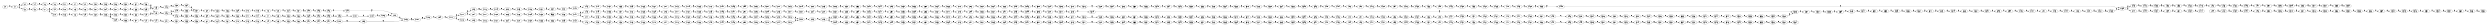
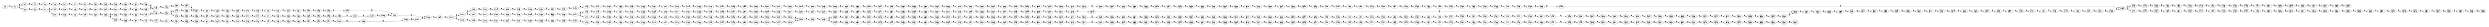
  strict digraph {
    rankdir=LR
    S0
    S1
    S2
    S3
    S4
    S5
    S6
    S7
    S8
    S9
    S10
    S11
    S12
    S13
    S14
    S15
    S16
    S17
    S18
    S19
    S20
    S21
    S22
    S23
    S24
    S25
    S26
    S27
    S28
    S29
    S30
    S31
    S32
    S33
    S34
    S35
    S36
    S37
    S38
    S39
    S40
    S41
    S42
    S43
    S44
    S45
    S46
    S47
    S48
    S49
    S50
    S51
    S52
    S53
    S54
    S55
    S56
    S57
    S58
    S59
    S60
    S61
    S62
    S63
    S64
    S65
    S66
    S67
    S68
    S69
    S70
    S71
    S72
    S73
    S74
    S75
    S76
    S77
    S78
    S79
    S80
    S81
    S82
    S83
    S84
    S85
    S86
    S87
    S88
    S89
    S90
    S91
    S92
    S93
    S94
    S95
    S96
    S97
    S98
    S99
    S100
    S101
    S102
    S103
    S104
    S105
    S106
    S107
    S108
    S109
    S110
    S111
    S112
    S113
    S114
    S115
    S116
    S117
    S118
    S119
    S120
    S121
    S122
    S123
    S124
    S125
    S126
    S127
    S128
    S129
    S130
    S131
    S132
    S133
    S134
    n136 [label=S935]
    S136
    S137
    S138
    S139
    S140
    S141
    S142
    S143
    S144
    S145
    S146
    S147
    S148
    S149
    S150
    S151
    S152
    S153
    S154
    S155
    S156
    S157
    S158
    S159
    S160
    S161
    S162
    S163
    S164
    S165
    S166
    S167
    S168
    S169
    S170
    S171
    S172
    S173
    S174
    S175
    S176
    S177
    S178
    S179
    S180
    S181
    S182
    S183
    S184
    S185
    S186
    S187
    S188
    S189
    S190
    S191
    S192
    S193
    S194
    S195
    S196
    S197
    S198
    S199
    S200
    S201
    S202
    S203
    S204
    S205
    S206
    S207
    S208
    S209
    S210
    S211
    S212
    S213
    S214
    S215
    S216
    S217
    S218
    S219
    S220
    S221
    S222
    S223
    S224
    S225
    S226
    S227
    S228
    S229
    S230
    S231
    S232
    S233
    S234
    S235
    S236
    S237
    S238
    S239
    S240
    S241
    S242
    S243
    S244
    S245
    S246
    S247
    S248
    S249
    S250
    S251
    S252
    S253
    S254
    S255
    S256
    S257
    S258
    S259
    S260
    S261
    S262
    S263
    S264
    S265
    S266
    S267
    S268
    S269
    S270
    S271
    S272
    S273
    S274
    S275
    S276
    S277
    S278
    S279
    S280
    S281
    S282
    S283
    S284
    S285
    S286
    S287
    S288
    S289
    S290
    S291
    S292
    S293
    S294
    S295
    S296
    S297
    S298
    S299
    S300
    S301
    S302
    S303
    S304
    S305
    S306
    S307
    S308
    S309
    S310
    S311
    S312
    S313
    S314
    S315
    S316
    S317
    S318
    S319
    S320
    S321
    S322
    S323
    S324
    S325
    S326
    S327
    S328
    S329
    S330
    S331
    S332
    S333
    S334
    S335
    S336
    S337
    S338
    S339
    S340
    S341
    S342
    S343
    S344
    S345
    S346
    S347
    S348
    S349
    S350
    S351
    S352
    S353
    S354
    S355
    S356
    S357
    S358
    S359
    S360
    S361
    S362
    S363
    S364
    S365
    S366
    S367
    S368
    S369
    S370
    S371
    S372
    S373
    S374
    S375
    S376
    S377
    S378
    S379
    S380
    S381
    S382
    S383
    S384
    S385
    S386
    S387
    S388
    S389
    S390
    S391
    S392
    S393
    S394
    S395
    S396
    S397
    S398
    S399
    S400
    S401
    S402
    S403
    S404
    S405
    S406
    S407
    S408
    S409
    S410
    S411
    S412
    S413
    S414
    S415
    S416
    S417
    S418
    S419
    S420
    S421
    S422
    S423
    S424
    S425
    S426
    S427
    S428
    S429
    S430
    S431
    S432
    S433
    S434
    S435
    S436
    S437
    S438
    S439
    S440
    S441
    S442
    S443
    S444
    S445
    S446
    S447
    S448
    S449
    S450
    S451
    S452
    S453
    S454
    S455
    S456
    S457
    S458
    S459
    S460
    S461
    S462
    S463
    S464
    S465
    S466
    S467
    S468
    S469
    S470
    S471
    S472
    S473
    S474
    S475
    S476
    S477
    S478
    S479
    S480
    S481
    S482
    S483
    S484
    S485
    S486
    S487
    S488
    S489
    S490
    S491
    S492
    S493
    S494
    S495
    S496
    S497
    S498
    S499
    S500
    S501
    S502
    S503
    S504
    S505
    S506
    S507
    S508
    S509
    S510
    S511
    S512
    S513
    S514
    S515
    S516
    S517
    S518
    S519
    S520
    S521
    S522
    S523
    S524
    S525
    S526
    S527
    S528
    S529
    S530
    S531
    S532
    S533
    S534
    S535
    S536
    S537
    S538
    S539
    S540
    S541
    S542
    S543
    S544
    S545
    S546
    S547
    S548
    S549
    S550
    S551
    S552
    S553
    S554
    S555
    S556
    S557
    S558
    S559
    S560
    S561
    S562
    S563
    S564
    S565
    S0 -> S1 [label=T]
    S1 -> S2 [label=G]
    S1 -> S3 [label=C]
    S2 -> S4 [label=G]
    S3 -> S5 [label=G]
    S4 -> S6 [label=G]
    S5 -> S7 [label=G]
    S6 -> S8 [label=T]
    S7 -> S9 [label=G]
    S7 -> S10 [label=C]
    S8 -> S11 [label=C]
    S9 -> S12 [label=C]
    S10 -> S13 [label=A]
    S11 -> S14 [label=C]
    S12 -> S15 [label=T]
    S13 -> S16 [label=C]
    S14 -> S17 [label=C]
    S15 -> S18 [label=C]
    S16 -> S19 [label=C]
    S17 -> S20 [label=G]
    S18 -> S21 [label=A]
    S19 -> S22 [label=G]
    S20 -> S23 [label=A]
    S21 -> S24 [label=C]
    S22 -> S25 [label=A]
    S23 -> S26 [label=G]
    S24 -> S27 [label=G]
    S25 -> S28 [label=G]
    S25 -> S29 [label=A]
    S26 -> S30 [label=T]
    S27 -> S31 [label=T]
    S28 -> S32 [label=T]
    S29 -> S33 [label=T]
    S30 -> S34 [label=C]
    S31 -> S35 [label=C]
    S32 -> S36 [label=C]
    S33 -> S37 [label=G]
    S34 -> S38 [label=C]
    S35 -> S39 [label=C]
    S36 -> S40 [label=C]
    S37 -> S41 [label=T]
    S38 -> S42 [label=A]
    S39 -> S43 [label=A]
    S40 -> S42 [label=A]
    S41 -> S44 [label=A]
    S42 -> S45 [label=G]
    S43 -> S46 [label=G]
    S44 -> S47 [label=G]
    S45 -> S48 [label=T]
    S45 -> S49 [label=C]
    S46 -> S50 [label=C]
    S47 -> S51 [label=T]
    S48 -> S52 [label=A]
    S49 -> S53 [label=T]
    S50 -> S54 [label=T]
    S51 -> S55 [label=T]
    S52 -> S56 [label=G]
    S53 -> S57 [label=T]
    S54 -> S57 [label=T]
    S55 -> S58 [label=T]
    S56 -> S59 [label=G]
    S57 -> S60 [label=C]
    S58 -> S61 [label=C]
    S59 -> S62 [label=G]
    S60 -> S63 [label=A]
    S61 -> S64 [label=A]
    S62 -> S65 [label=T]
    S63 -> S66 [label=C]
    S64 -> S67 [label=C]
    S65 -> S68 [label=C]
    S66 -> S69 [label=G]
    S67 -> S70 [label=T]
    S68 -> S71 [label=A]
    S69 -> S72 [label=C]
    S70 -> S73 [label=C]
    S71 -> S74 [label=C]
    S72 -> S75 [label=C]
    S73 -> S76 [label=C]
    S74 -> S77 [label=T]
    S75 -> S78 [label=C]
    S76 -> S79 [label=T]
    S77 -> S80 [label=C]
    S78 -> S81 [label=T]
    S79 -> S82 [label=T]
    S80 -> S83 [label=G]
    S81 -> S84 [label=T]
    S82 -> S85 [label=T]
    S83 -> S86 [label=C]
    S84 -> S87 [label=C]
    S85 -> S88 [label=C]
    S86 -> S89 [label=T]
    S87 -> S90 [label=A]
    S88 -> S91 [label=A]
    S89 -> S92 [label=T]
    S90 -> S93 [label=T]
    S91 -> S94 [label=T]
    S92 -> S95 [label=C]
    S93 -> S96 [label=C]
    S94 -> S97 [label=C]
    S95 -> S98 [label=A]
    S96 -> S99 [label=C]
    S97 -> S100 [label=C]
    S98 -> S101 [label=T]
    S99 -> S102 [label=A]
    S100 -> S103 [label=A]
    S101 -> S104 [label=C]
-   S102 -> S105 [label=G]
+   S102 -> S108 [label=G]
    S103 -> S105 [label=G]
    S104 -> S106 [label=C]
    S105 -> S107 [label=A]
    S106 -> S102 [label=A]
    S107 -> S108 [label=A]
    S108 -> S109 [label=C]
    S109 -> S110 [label=C]
    S110 -> S111 [label=A]
    S110 -> S112 [label=G]
    S111 -> S113 [label=G]
    S111 -> S114 [label=C]
    S112 -> S115 [label=G]
    S113 -> S116 [label=A]
    S114 -> S117 [label=C]
    S115 -> S118 [label=A]
    S116 -> S119 [label=C]
    S117 -> S120 [label=A]
    S118 -> S121 [label=C]
    S119 -> S122 [label=T]
    S120 -> S123 [label=C]
    S121 -> S124 [label=G]
    S122 -> S125 [label=C]
    S123 -> S126 [label=C]
    S124 -> S127 [label=C]
    S125 -> S128 [label=C]
    S126 -> S129 [label=C]
    S127 -> S130 [label=C]
    S128 -> S131 [label=C]
    S129 -> S132 [label=C]
    S130 -> S133 [label=C]
    S131 -> S134 [label=A]
    S132 -> n136 [label=T]
    S133 -> S136 [label=A]
    S134 -> S137 [label=C]
    n136 -> S138 [label=T]
    S136 -> S139 [label=T]
    S137 -> S140 [label=C]
    S138 -> S141 [label=C]
    S139 -> S142 [label=C]
    S140 -> S143 [label=T]
    S141 -> S144 [label=C]
    S141 -> S145 [label=G]
    S142 -> S146 [label=G]
    S143 -> S147 [label=G]
    S144 -> S148 [label=T]
    S145 -> S149 [label=A]
    S146 -> S150 [label=T]
    S147 -> S151 [label=C]
    S148 -> S152 [label=G]
    S149 -> S153 [label=T]
    S150 -> S154 [label=C]
    S151 -> S155 [label=C]
    S152 -> S156 [label=T]
    S153 -> S157 [label=C]
    S154 -> S158 [label=C]
    S155 -> S159 [label=A]
    S156 -> S160 [label=C]
    S157 -> S161 [label=G]
    S158 -> S162 [label=T]
    S159 -> S163 [label=G]
    S160 -> S164 [label=C]
    S161 -> S165 [label=T]
    S162 -> S166 [label=C]
    S163 -> S167 [label=T]
    S164 -> S168 [label=T]
    S165 -> S169 [label=T]
    S166 -> S170 [label=T]
    S167 -> S171 [label=C]
    S168 -> S172 [label=T]
    S169 -> S173 [label=T]
    S170 -> S174 [label=T]
    S171 -> S175 [label=G]
    S172 -> S176 [label=G]
    S173 -> S177 [label=G]
    S174 -> S178 [label=C]
    S175 -> S179 [label=T]
    S176 -> S180 [label=T]
    S177 -> S181 [label=T]
    S178 -> S182 [label=T]
    S179 -> S183 [label=A]
    S180 -> S184 [label=A]
    S181 -> S185 [label=A]
    S182 -> S186 [label=C]
    S183 -> S187 [label=A]
    S184 -> S188 [label=G]
    S185 -> S189 [label=G]
    S186 -> S190 [label=G]
    S187 -> S191 [label=G]
    S188 -> S192 [label=G]
    S189 -> S193 [label=G]
    S190 -> S194 [label=G]
    S191 -> S195 [label=A]
    S192 -> S196 [label=A]
    S193 -> S197 [label=A]
    S194 -> S198 [label=A]
    S195 -> S199 [label=C]
    S196 -> S200 [label=G]
    S197 -> S201 [label=A]
    S198 -> S202 [label=G]
    S199 -> S203 [label=G]
    S200 -> S204 [label=A]
    S201 -> S205 [label=A]
    S202 -> S206 [label=A]
    S203 -> S207 [label=G]
    S204 -> S208 [label=G]
    S205 -> S209 [label=G]
    S206 -> S210 [label=G]
    S207 -> S211 [label=C]
    S208 -> S212 [label=G]
    S209 -> S213 [label=G]
    S210 -> S214 [label=G]
    S211 -> S215 [label=T]
    S212 -> S216 [label=T]
    S213 -> S217 [label=T]
    S214 -> S218 [label=T]
    S215 -> S219 [label=C]
    S216 -> S220 [label=C]
    S217 -> S221 [label=C]
    S218 -> S220 [label=C]
    S219 -> S222 [label=T]
    S220 -> S223 [label=C]
    S221 -> S224 [label=C]
    S222 -> S225 [label=C]
    S223 -> S226 [label=C]
    S224 -> S227 [label=C]
    S225 -> S228 [label=G]
    S226 -> S229 [label=A]
    S226 -> S230 [label=G]
    S227 -> S231 [label=G]
    S228 -> S232 [label=A]
    S229 -> S233 [label=G]
    S230 -> S234 [label=G]
    S231 -> S235 [label=A]
    S232 -> S236 [label=A]
    S233 -> S237 [label=A]
    S234 -> S238 [label=A]
    S235 -> S239 [label=A]
    S236 -> S240 [label=G]
    S237 -> S241 [label=G]
    S238 -> S242 [label=G]
    S239 -> S243 [label=G]
    S240 -> S244 [label=T]
    S241 -> S245 [label=C]
    S242 -> S246 [label=G]
    S243 -> S247 [label=T]
    S244 -> S248 [label=C]
    S245 -> S249 [label=C]
    S246 -> S250 [label=C]
    S247 -> S251 [label=C]
    S248 -> S252 [label=G]
    S249 -> S253 [label=A]
    S250 -> S254 [label=G]
    S251 -> S255 [label=G]
    S252 -> S256 [label=C]
    S253 -> S257 [label=C]
    S254 -> S258 [label=T]
    S255 -> S259 [label=A]
    S256 -> S260 [label=G]
    S257 -> S261 [label=G]
    S258 -> S262 [label=G]
    S259 -> S263 [label=G]
    S260 -> S264 [label=G]
    S261 -> S265 [label=G]
    S262 -> S266 [label=G]
    S263 -> S267 [label=G]
    S264 -> S268 [label=C]
    S265 -> S269 [label=T]
    S266 -> S270 [label=T]
    S267 -> S271 [label=T]
    S268 -> S272 [label=T]
    S269 -> S273 [label=T]
    S270 -> S274 [label=A]
    S271 -> S275 [label=A]
    S272 -> S276 [label=A]
    S273 -> S277 [label=A]
    S274 -> S278 [label=T]
    S275 -> S279 [label=T]
    S276 -> S280 [label=T]
    S277 -> S281 [label=C]
    S278 -> S282 [label=G]
    S279 -> S283 [label=A]
    S280 -> S284 [label=A]
    S281 -> S285 [label=T]
    S282 -> S286 [label=A]
    S283 -> S287 [label=A]
    S284 -> S288 [label=G]
    S285 -> S289 [label=G]
    S286 -> S290 [label=G]
    S287 -> S291 [label=G]
    S288 -> S292 [label=T]
    S289 -> S293 [label=C]
    S290 -> S294 [label=C]
    S291 -> S295 [label=T]
    S292 -> S296 [label=A]
    S293 -> S297 [label=A]
    S294 -> S298 [label=G]
    S295 -> S299 [label=C]
    S296 -> S300 [label=G]
    S297 -> S301 [label=G]
    S298 -> S302 [label=G]
    S299 -> S303 [label=G]
    S300 -> S304 [label=C]
    S301 -> S305 [label=A]
    S302 -> S306 [label=T]
    S303 -> S307 [label=T]
    S304 -> S308 [label=C]
    S305 -> S309 [label=C]
    S306 -> S310 [label=C]
    S307 -> S311 [label=G]
    S308 -> S312 [label=G]
    S309 -> S313 [label=G]
    S310 -> S314 [label=G]
    S311 -> S315 [label=G]
    S312 -> S316 [label=A]
    S313 -> S317 [label=G]
    S314 -> S318 [label=C]
    S315 -> S319 [label=T]
    S316 -> S320 [label=A]
    S317 -> S321 [label=A]
    S318 -> S322 [label=A]
    S319 -> S323 [label=A]
    S320 -> S324 [label=A]
    S321 -> S325 [label=C]
    S322 -> S326 [label=C]
    S323 -> S327 [label=C]
    S324 -> S328 [label=C]
    S325 -> S329 [label=A]
    S326 -> S330 [label=G]
    S327 -> S331 [label=C]
    S328 -> S332 [label=C]
    S329 -> S333 [label=C]
    S330 -> S334 [label=C]
    S331 -> S335 [label=G]
    S332 -> S336 [label=C]
    S333 -> S337 [label=A]
    S334 -> S338 [label=G]
    S335 -> S339 [label=G]
    S336 -> S340 [label=C]
    S337 -> S341 [label=C]
    S338 -> S342 [label=C]
    S339 -> S343 [label=T]
    S340 -> S344 [label=G]
    S341 -> S345 [label=C]
    S342 -> S346 [label=G]
    S343 -> S347 [label=G]
    S344 -> S348 [label=A]
    S345 -> S349 [label=T]
    S346 -> S350 [label=G]
    S347 -> S351 [label=G]
    S348 -> S352 [label=C]
    S349 -> S353 [label=C]
    S350 -> S354 [label=C]
    S351 -> S355 [label=T]
    S352 -> S356 [label=T]
    S353 -> S357 [label=T]
    S354 -> S358 [label=T]
    S355 -> S359 [label=T]
    S356 -> S360 [label=A]
    S357 -> S361 [label=A]
    S358 -> S362 [label=G]
    S359 -> S363 [label=A]
    S360 -> S364 [label=G]
    S361 -> S365 [label=G]
    S362 -> S366 [label=G]
    S363 -> S367 [label=G]
    S364 -> S368 [label=A]
    S365 -> S369 [label=A]
    S366 -> S370 [label=A]
    S367 -> S371 [label=A]
    S368 -> S372 [label=A]
    S369 -> S373 [label=A]
    S370 -> S374 [label=A]
    S371 -> S375 [label=A]
    S372 -> S376 [label=T]
    S373 -> S377 [label=C]
    S374 -> S378 [label=T]
    S375 -> S379 [label=G]
    S376 -> S380 [label=C]
    S377 -> S381 [label=G]
    S378 -> S382 [label=G]
    S379 -> S383 [label=G]
    S380 -> S384 [label=G]
    S381 -> S385 [label=A]
    S382 -> S386 [label=G]
    S383 -> S387 [label=G]
    S384 -> S388 [label=G]
    S385 -> S389 [label=G]
    S386 -> S390 [label=G]
    S387 -> S391 [label=G]
    S388 -> S392 [label=G]
    S389 -> S393 [label=G]
    S390 -> S394 [label=G]
    S391 -> S395 [label=G]
    S392 -> S396 [label=T]
    S393 -> S397 [label=T]
    S394 -> S398 [label=T]
    S395 -> S399 [label=T]
    S396 -> S400 [label=A]
    S397 -> S401 [label=G]
    S398 -> S402 [label=C]
    S399 -> S403 [label=C]
    S400 -> S404 [label=T]
    S401 -> S405 [label=T]
    S402 -> S406 [label=C]
    S403 -> S407 [label=C]
    S404 -> S408 [label=C]
    S405 -> S409 [label=C]
    S406 -> S410 [label=G]
    S407 -> S411 [label=G]
    S408 -> S412 [label=C]
    S409 -> S413 [label=C]
    S410 -> S414 [label=C]
    S411 -> S415 [label=T]
    S412 -> S416 [label=C]
    S413 -> S417 [label=C]
    S414 -> S418 [label=C]
    S415 -> S419 [label=C]
    S416 -> S420 [label=G]
    S417 -> S421 [label=T]
    S418 -> S422 [label=G]
    S419 -> S423 [label=G]
    S420 -> S424 [label=A]
    S421 -> S425 [label=G]
    S422 -> S426 [label=G]
    S423 -> S427 [label=G]
    S424 -> S428 [label=A]
    S425 -> S429 [label=T]
    S426 -> S430 [label=A]
    S427 -> S431 [label=A]
    S428 -> S432 [label=A]
    S429 -> S433 [label=C]
    S430 -> S434 [label=A]
    S431 -> S435 [label=A]
    S432 -> S436 [label=G]
    S433 -> S437 [label=C]
    S434 -> S438 [label=C]
    S435 -> S439 [label=C]
    S436 -> S440 [label=T]
    S437 -> S441 [label=T]
    S438 -> S442 [label=T]
    S439 -> S443 [label=A]
    S439 -> S444 [label=T]
    S440 -> S445 [label=G]
    S441 -> S446 [label=A]
    S442 -> S447 [label=G]
    S443 -> S448 [label=G]
    S444 -> S449 [label=A]
    S445 -> S450 [label=T]
    S446 -> S451 [label=C]
    S447 -> S452 [label=C]
    S448 -> S453 [label=G]
    S449 -> S454 [label=C]
    S450 -> S455 [label=C]
    S451 -> S456 [label=T]
    S452 -> S457 [label=A]
    S453 -> S458 [label=A]
    S454 -> S459 [label=A]
    S455 -> S460 [label=G]
    S456 -> S461 [label=A]
    S457 -> S462 [label=A]
    S458 -> S463 [label=A]
    S459 -> S464 [label=A]
    S460 -> S465 [label=T]
    S461 -> S466 [label=C]
    S462 -> S467 [label=C]
    S463 -> S468 [label=T]
    S464 -> S469 [label=C]
    S465 -> S470 [label=C]
    S466 -> S471 [label=C]
    S467 -> S472 [label=C]
    S468 -> S473 [label=A]
    S469 -> S474 [label=G]
    S470 -> S475 [label=G]
    S471 -> S476 [label=A]
    S472 -> S477 [label=A]
    S473 -> S478 [label=G]
+   S474 -> S479 [label=A]
    S475 -> S480 [label=G]
    S476 -> S481 [label=G]
    S477 -> S482 [label=G]
    S478 -> S483 [label=T]
    S479 -> S484 [label=A]
    S480 -> S485 [label=A]
    S481 -> S486 [label=G]
    S482 -> S487 [label=A]
    S483 -> S488 [label=C]
    S484 -> S489 [label=A]
    S485 -> S490 [label=A]
    S486 -> S491 [label=A]
    S487 -> S492 [label=A]
    S488 -> S493 [label=T]
    S489 -> S494 [label=A]
    S490 -> S439 [label=C]
    S491 -> S495 [label=G]
    S492 -> S496 [label=C]
    S493 -> S497 [label=C]
    S494 -> S498 [label=C]
    S495 -> S499 [label=A]
    S496 -> S500 [label=A]
    S497 -> S501 [label=T]
    S498 -> S502 [label=A]
    S499 -> S503 [label=G]
    S500 -> S504 [label=G]
    S501 -> S505 [label=C]
    S502 -> S506 [label=G]
    S503 -> S507 [label=T]
    S504 -> S508 [label=C]
    S505 -> S509 [label=T]
    S506 -> S510 [label=A]
    S507 -> S511 [label=C]
    S508 -> S512 [label=C]
    S509 -> S513 [label=G]
    S510 -> S514 [label=A]
    S511 -> S515 [label=A]
    S512 -> S516 [label=G]
    S513 -> S517 [label=A]
    S514 -> S518 [label=G]
    S515 -> S519 [label=G]
    S516 -> S520 [label=T]
    S517 -> S521 [label=G]
    S518 -> S522 [label=G]
    S519 -> S523 [label=G]
    S520 -> S524 [label=C]
    S521 -> S525 [label=T]
    S522 -> S526 [label=G]
    S523 -> S527 [label=A]
    S524 -> S528 [label=C]
    S525 -> S529 [label=A]
    S526 -> S530 [label=G]
    S527 -> S531 [label=C]
    S528 -> S532 [label=T]
    S530 -> S533 [label=T]
    S531 -> S534 [label=C]
    S532 -> S535 [label=C]
    S533 -> S536 [label=C]
    S534 -> S537 [label=A]
    S535 -> S538 [label=T]
    S536 -> S539 [label=T]
    S537 -> S540 [label=G]
    S538 -> S541 [label=G]
    S539 -> S542 [label=C]
    S540 -> S543 [label=T]
    S541 -> S544 [label=T]
    S542 -> S545 [label=T]
    S543 -> S546 [label=C]
    S544 -> S547 [label=C]
    S545 -> S548 [label=C]
    S546 -> S549 [label=T]
    S547 -> S550 [label=G]
    S548 -> S551 [label=G]
    S549 -> S552 [label=C]
    S550 -> S553 [label=T]
    S551 -> S554 [label=T]
    S552 -> S555 [label=T]
    S553 -> S556 [label=G]
    S554 -> S557 [label=G]
    S555 -> S558 [label=G]
    S556 -> S559 [label=G]
    S557 -> S560 [label=G]
    S558 -> S561 [label=T]
    S559 -> S562 [label=C]
    S560 -> S563 [label=T]
    S561 -> S564 [label=A]
    S562 -> S323 [label=A]
    S563 -> S565 [label=A]
  }
